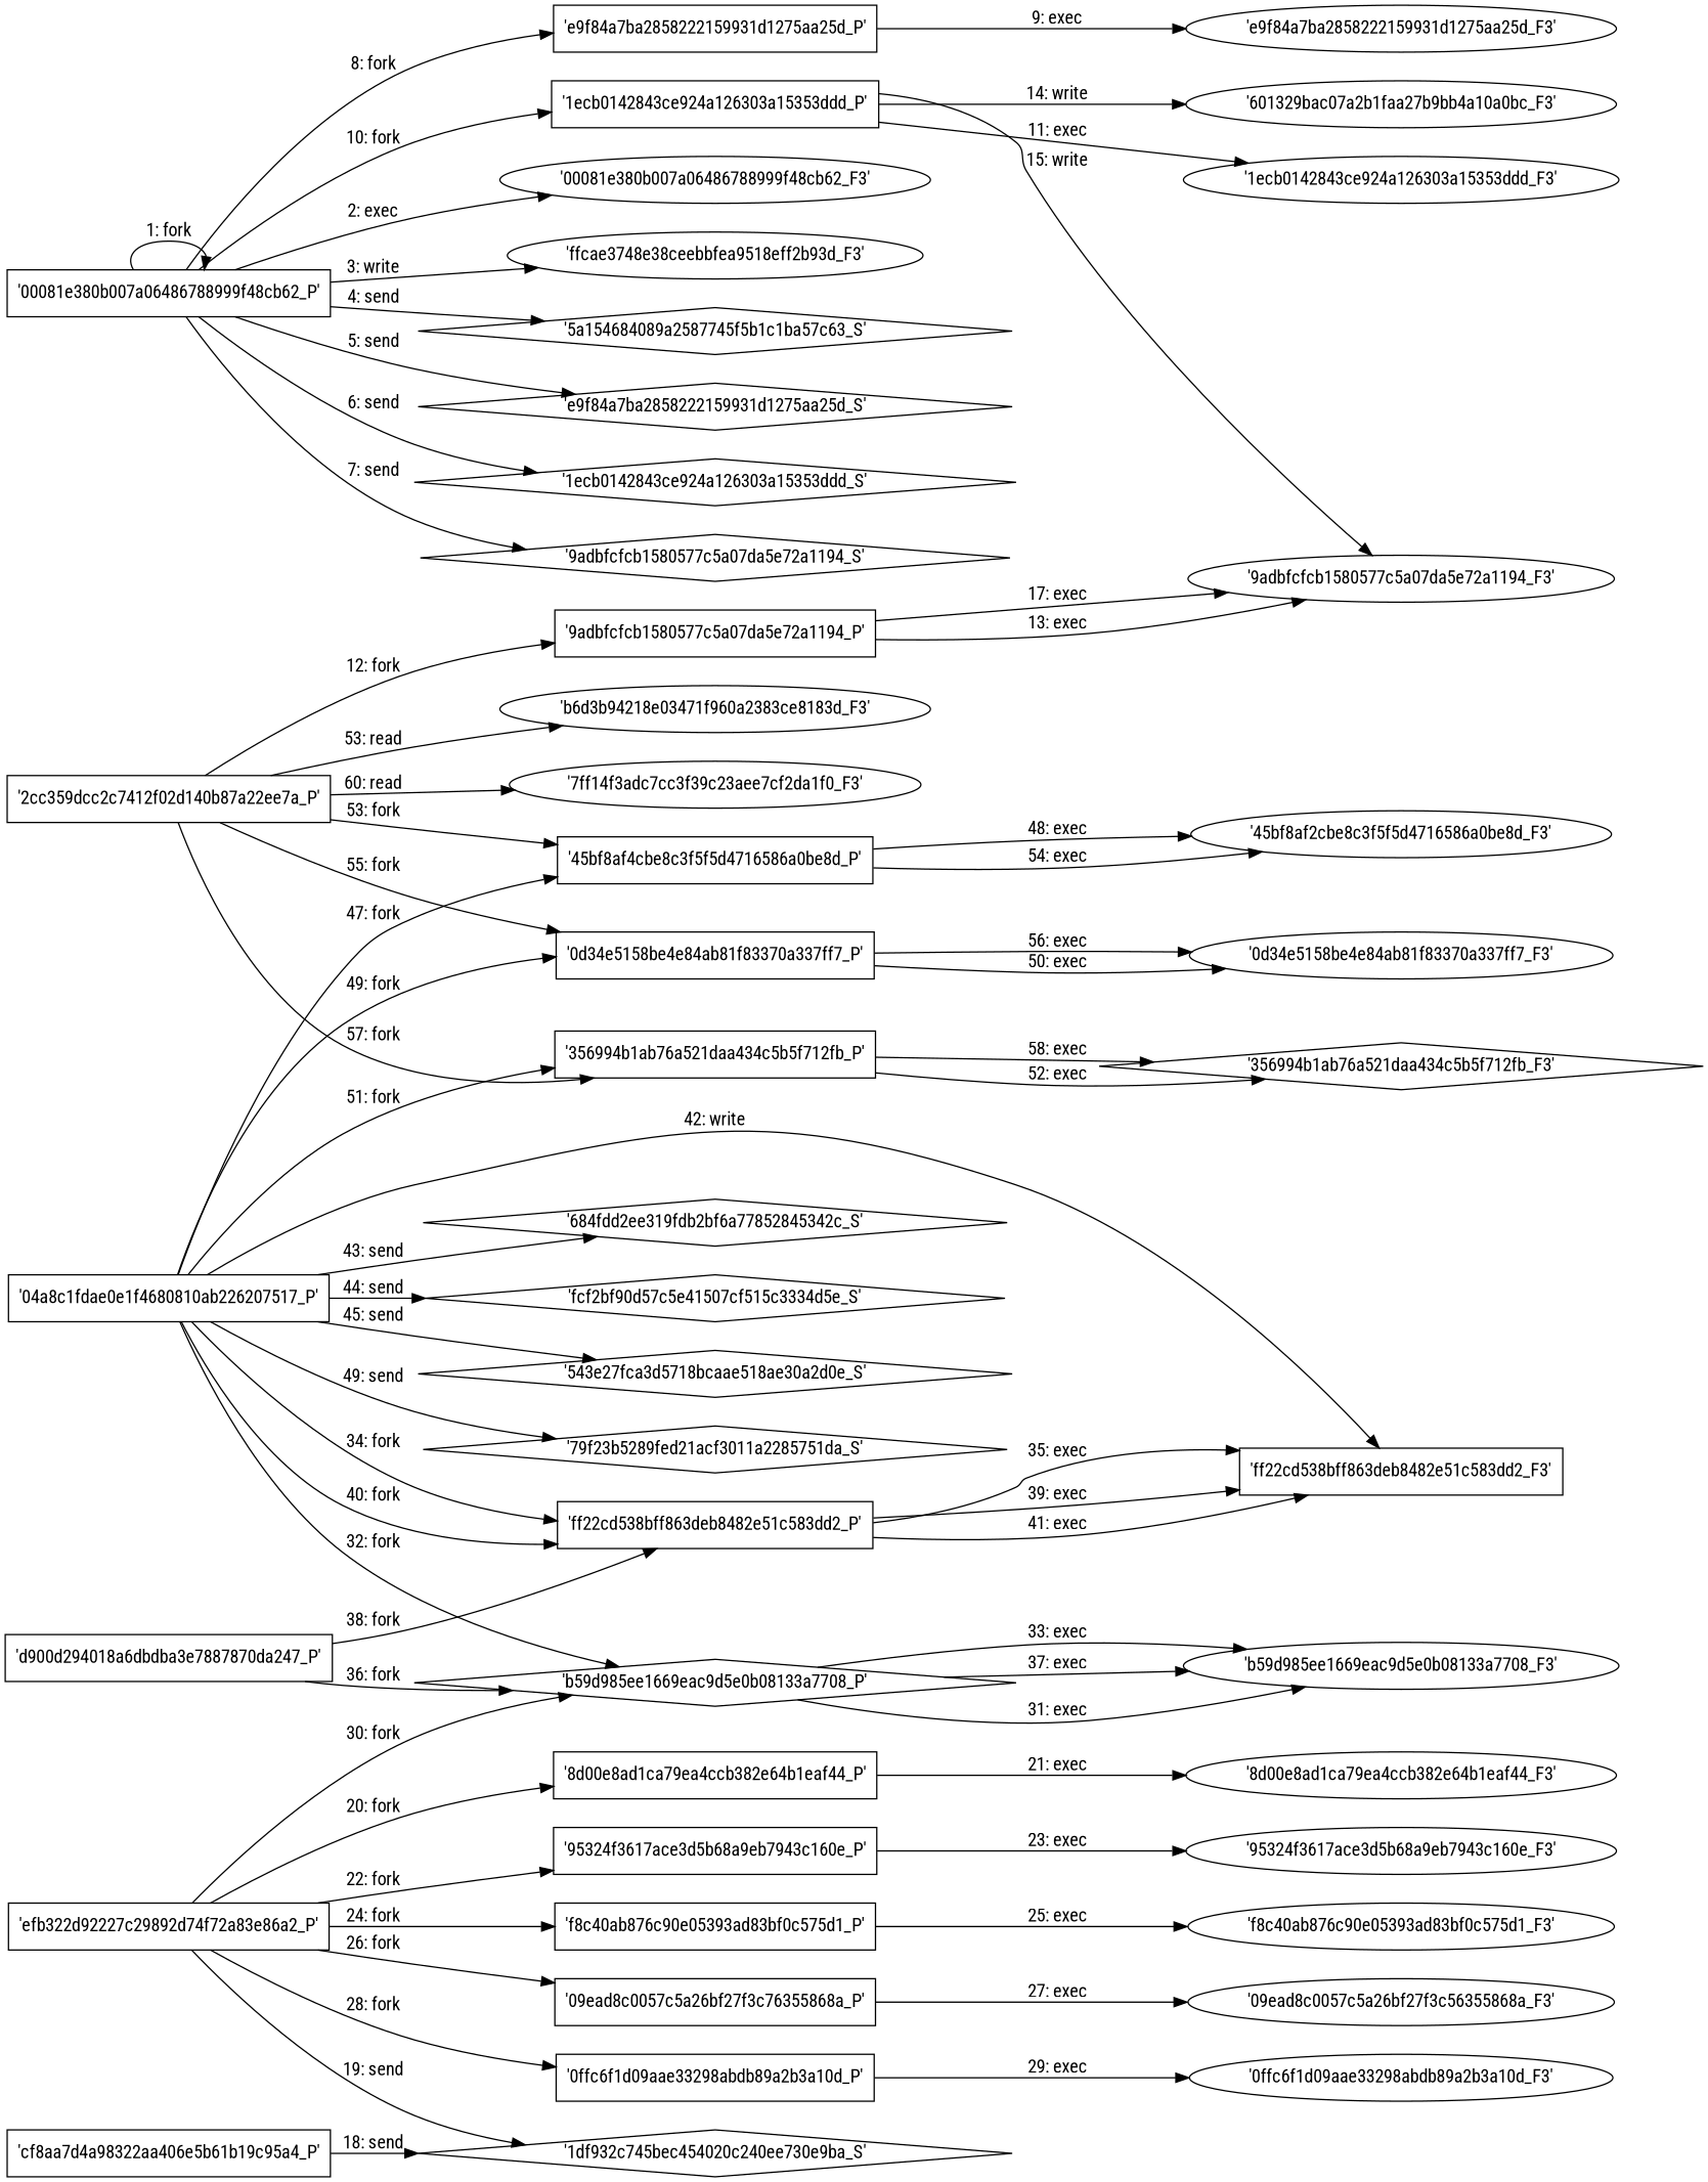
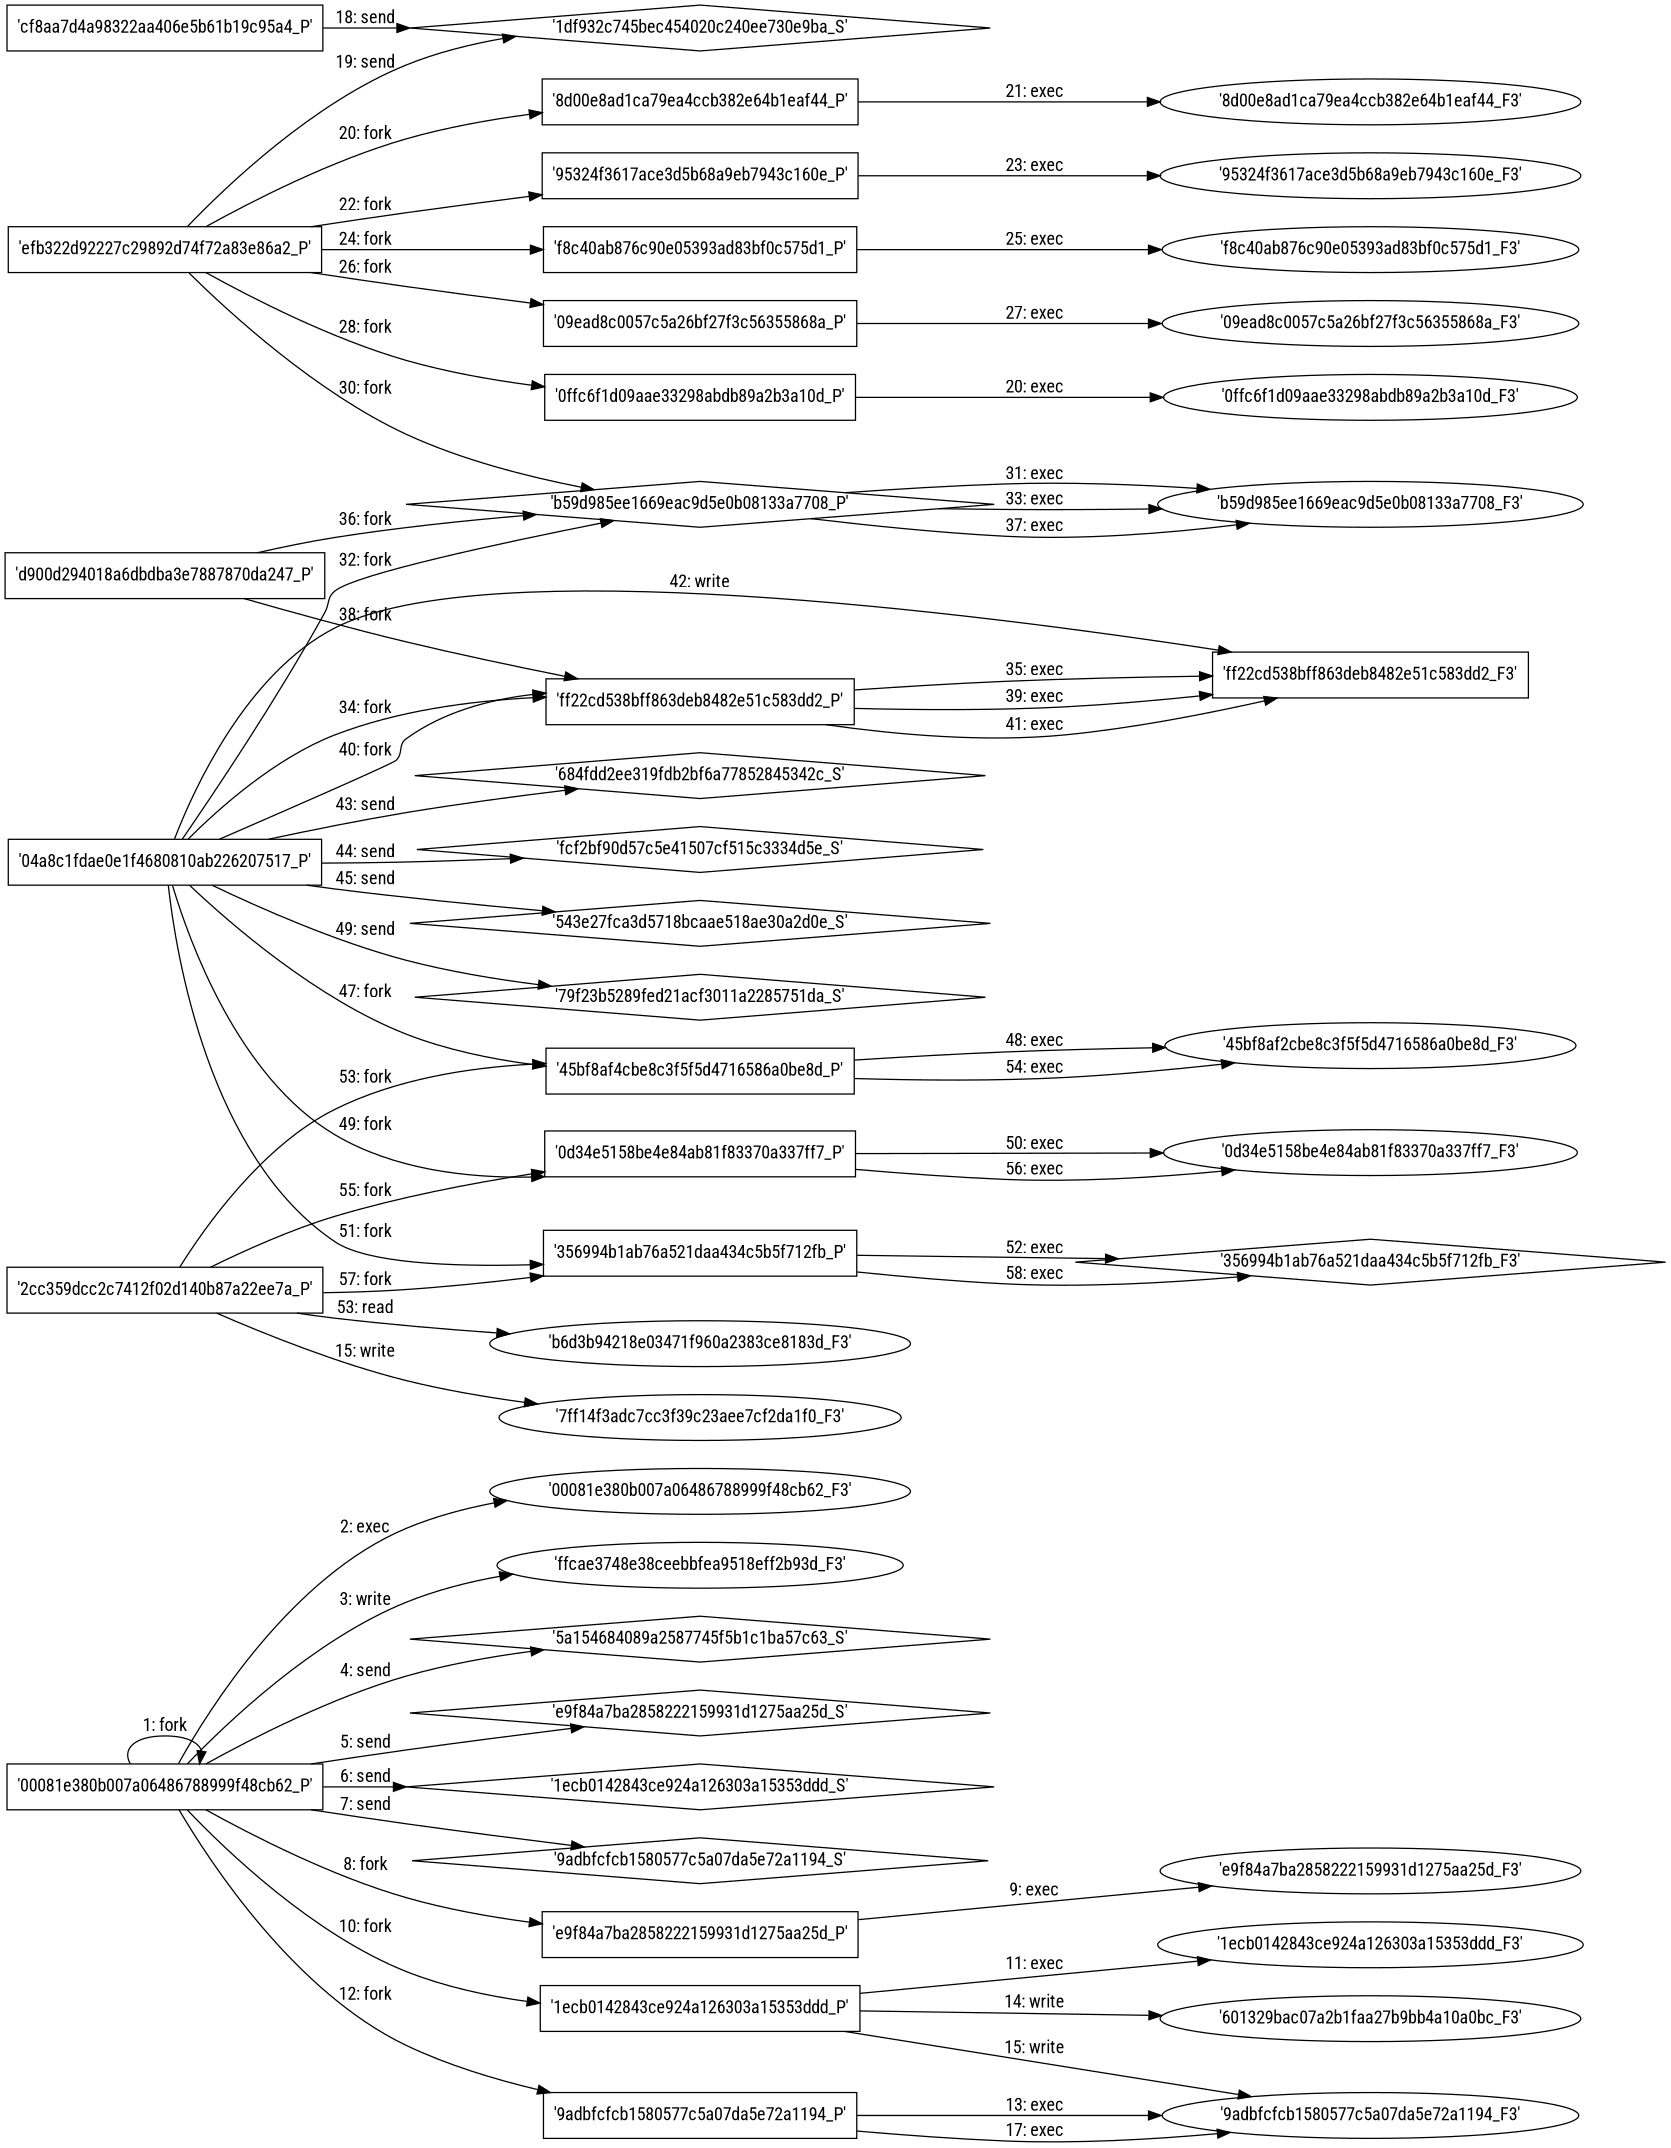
  digraph {
    engine=neato
    fixedsize=false
    fontname="Roboto Condensed"
    fontsize=10
    nodesep=0.3
    rankdir=LR
    ranksep=0
    splines=true
    node [fontname="Roboto Condensed" node_type=Process shape=box]
    edge [fontname="Roboto Condensed"]
    "'00081e380b007a06486788999f48cb62_P'"
    "'00081e380b007a06486788999f48cb62_F3'" [node_type=File shape=ellipse]
    "'ffcae3748e38ceebbfea9518eff2b93d_F3'" [node_type=file shape=ellipse]
    "'5a154684089a2587745f5b1c1ba57c63_S'" [node_type=Socket shape=diamond]
    "'e9f84a7ba2858222159931d1275aa25d_S'" [node_type=Socket shape=diamond]
    "'1ecb0142843ce924a126303a15353ddd_S'" [node_type=Socket shape=diamond]
    "'9adbfcfcb1580577c5a07da5e72a1194_S'" [node_type=Socket shape=diamond]
    "'e9f84a7ba2858222159931d1275aa25d_P'"
    "'1ecb0142843ce924a126303a15353ddd_P'"
    "'9adbfcfcb1580577c5a07da5e72a1194_P'"
    "'e9f84a7ba2858222159931d1275aa25d_F3'" [node_type=File shape=ellipse]
    "'1ecb0142843ce924a126303a15353ddd_F3'" [node_type=File shape=ellipse]
    "'9adbfcfcb1580577c5a07da5e72a1194_F3'" [node_type=File shape=ellipse]
    "'601329bac07a2b1faa27b9bb4a10a0bc_F3'" [node_type=file shape=ellipse]
    "'1df932c745bec454020c240ee730e9ba_S'" [node_type=Socket shape=diamond]
    "'cf8aa7d4a98322aa406e5b61b19c95a4_P'"
    "'efb322d92227c29892d74f72a83e86a2_P'"
    "'8d00e8ad1ca79ea4ccb382e64b1eaf44_P'"
    "'95324f3617ace3d5b68a9eb7943c160e_P'"
    "'f8c40ab876c90e05393ad83bf0c575d1_P'"
-   "'09ead8c0057c5a26bf27f3c56355868a_P'" [label="'09ead8c0057c5a26bf27f3c76355868a_P'"]
+   "'09ead8c0057c5a26bf27f3c56355868a_P'"
    "'0ffc6f1d09aae33298abdb89a2b3a10d_P'"
    "'b59d985ee1669eac9d5e0b08133a7708_P'" [shape=diamond]
    "'8d00e8ad1ca79ea4ccb382e64b1eaf44_F3'" [node_type=File shape=ellipse]
    "'95324f3617ace3d5b68a9eb7943c160e_F3'" [node_type=File shape=ellipse]
    "'f8c40ab876c90e05393ad83bf0c575d1_F3'" [node_type=File shape=ellipse]
    "'09ead8c0057c5a26bf27f3c56355868a_F3'" [node_type=File shape=ellipse]
    "'0ffc6f1d09aae33298abdb89a2b3a10d_F3'" [node_type=File shape=ellipse]
    "'b59d985ee1669eac9d5e0b08133a7708_F3'" [node_type=File shape=ellipse]
    "'04a8c1fdae0e1f4680810ab226207517_P'"
    "'ff22cd538bff863deb8482e51c583dd2_P'"
    "'ff22cd538bff863deb8482e51c583dd2_F3'" [node_type=file]
    "'684fdd2ee319fdb2bf6a77852845342c_S'" [node_type=Socket shape=diamond]
    "'fcf2bf90d57c5e41507cf515c3334d5e_S'" [node_type=Socket shape=diamond]
    "'543e27fca3d5718bcaae518ae30a2d0e_S'" [node_type=Socket shape=diamond]
    "'79f23b5289fed21acf3011a2285751da_S'" [node_type=Socket shape=diamond]
    n37 [label="'45bf8af4cbe8c3f5f5d4716586a0be8d_P'"]
    "'0d34e5158be4e84ab81f83370a337ff7_P'"
    "'356994b1ab76a521daa434c5b5f712fb_P'"
    "'45bf8af2cbe8c3f5f5d4716586a0be8d_F3'" [node_type=File shape=ellipse]
    "'0d34e5158be4e84ab81f83370a337ff7_F3'" [node_type=File shape=ellipse]
    "'356994b1ab76a521daa434c5b5f712fb_F3'" [node_type=File shape=diamond]
    "'d900d294018a6dbdba3e7887870da247_P'"
    "'2cc359dcc2c7412f02d140b87a22ee7a_P'"
    "'b6d3b94218e03471f960a2383ce8183d_F3'" [node_type=file shape=ellipse]
    "'7ff14f3adc7cc3f39c23aee7cf2da1f0_F3'" [node_type=file shape=ellipse]
    "'00081e380b007a06486788999f48cb62_P'" -> "'00081e380b007a06486788999f48cb62_P'" [label="1: fork"]
    "'00081e380b007a06486788999f48cb62_P'" -> "'00081e380b007a06486788999f48cb62_F3'" [label="2: exec"]
    "'00081e380b007a06486788999f48cb62_P'" -> "'ffcae3748e38ceebbfea9518eff2b93d_F3'" [label="3: write"]
    "'00081e380b007a06486788999f48cb62_P'" -> "'5a154684089a2587745f5b1c1ba57c63_S'" [label="4: send"]
    "'00081e380b007a06486788999f48cb62_P'" -> "'e9f84a7ba2858222159931d1275aa25d_S'" [label="5: send"]
    "'00081e380b007a06486788999f48cb62_P'" -> "'1ecb0142843ce924a126303a15353ddd_S'" [label="6: send"]
    "'00081e380b007a06486788999f48cb62_P'" -> "'9adbfcfcb1580577c5a07da5e72a1194_S'" [label="7: send"]
    "'00081e380b007a06486788999f48cb62_P'" -> "'e9f84a7ba2858222159931d1275aa25d_P'" [label="8: fork"]
    "'00081e380b007a06486788999f48cb62_P'" -> "'1ecb0142843ce924a126303a15353ddd_P'" [label="10: fork"]
-   "'2cc359dcc2c7412f02d140b87a22ee7a_P'" -> "'9adbfcfcb1580577c5a07da5e72a1194_P'" [label="12: fork"]
+   "'00081e380b007a06486788999f48cb62_P'" -> "'9adbfcfcb1580577c5a07da5e72a1194_P'" [label="12: fork"]
    "'e9f84a7ba2858222159931d1275aa25d_P'" -> "'e9f84a7ba2858222159931d1275aa25d_F3'" [label="9: exec"]
    "'1ecb0142843ce924a126303a15353ddd_P'" -> "'1ecb0142843ce924a126303a15353ddd_F3'" [label="11: exec"]
    "'1ecb0142843ce924a126303a15353ddd_P'" -> "'9adbfcfcb1580577c5a07da5e72a1194_F3'" [label="15: write"]
    "'1ecb0142843ce924a126303a15353ddd_P'" -> "'601329bac07a2b1faa27b9bb4a10a0bc_F3'" [label="14: write"]
    "'9adbfcfcb1580577c5a07da5e72a1194_P'" -> "'9adbfcfcb1580577c5a07da5e72a1194_F3'" [label="13: exec"]
    "'9adbfcfcb1580577c5a07da5e72a1194_P'" -> "'9adbfcfcb1580577c5a07da5e72a1194_F3'" [label="17: exec"]
    "'cf8aa7d4a98322aa406e5b61b19c95a4_P'" -> "'1df932c745bec454020c240ee730e9ba_S'" [label="18: send"]
    "'efb322d92227c29892d74f72a83e86a2_P'" -> "'1df932c745bec454020c240ee730e9ba_S'" [label="19: send"]
    "'efb322d92227c29892d74f72a83e86a2_P'" -> "'8d00e8ad1ca79ea4ccb382e64b1eaf44_P'" [label="20: fork"]
    "'efb322d92227c29892d74f72a83e86a2_P'" -> "'95324f3617ace3d5b68a9eb7943c160e_P'" [label="22: fork"]
    "'efb322d92227c29892d74f72a83e86a2_P'" -> "'f8c40ab876c90e05393ad83bf0c575d1_P'" [label="24: fork"]
    "'efb322d92227c29892d74f72a83e86a2_P'" -> "'09ead8c0057c5a26bf27f3c56355868a_P'" [label="26: fork"]
    "'efb322d92227c29892d74f72a83e86a2_P'" -> "'0ffc6f1d09aae33298abdb89a2b3a10d_P'" [label="28: fork"]
    "'efb322d92227c29892d74f72a83e86a2_P'" -> "'b59d985ee1669eac9d5e0b08133a7708_P'" [label="30: fork"]
    "'8d00e8ad1ca79ea4ccb382e64b1eaf44_P'" -> "'8d00e8ad1ca79ea4ccb382e64b1eaf44_F3'" [label="21: exec"]
    "'95324f3617ace3d5b68a9eb7943c160e_P'" -> "'95324f3617ace3d5b68a9eb7943c160e_F3'" [label="23: exec"]
    "'f8c40ab876c90e05393ad83bf0c575d1_P'" -> "'f8c40ab876c90e05393ad83bf0c575d1_F3'" [label="25: exec"]
    "'09ead8c0057c5a26bf27f3c56355868a_P'" -> "'09ead8c0057c5a26bf27f3c56355868a_F3'" [label="27: exec"]
-   "'0ffc6f1d09aae33298abdb89a2b3a10d_P'" -> "'0ffc6f1d09aae33298abdb89a2b3a10d_F3'" [label="29: exec"]
+   "'0ffc6f1d09aae33298abdb89a2b3a10d_P'" -> "'0ffc6f1d09aae33298abdb89a2b3a10d_F3'" [label="20: exec"]
    "'b59d985ee1669eac9d5e0b08133a7708_P'" -> "'b59d985ee1669eac9d5e0b08133a7708_F3'" [label="31: exec"]
    "'b59d985ee1669eac9d5e0b08133a7708_P'" -> "'b59d985ee1669eac9d5e0b08133a7708_F3'" [label="33: exec"]
    "'b59d985ee1669eac9d5e0b08133a7708_P'" -> "'b59d985ee1669eac9d5e0b08133a7708_F3'" [label="37: exec"]
    "'04a8c1fdae0e1f4680810ab226207517_P'" -> "'b59d985ee1669eac9d5e0b08133a7708_P'" [label="32: fork"]
    "'04a8c1fdae0e1f4680810ab226207517_P'" -> "'ff22cd538bff863deb8482e51c583dd2_P'" [label="34: fork"]
    "'04a8c1fdae0e1f4680810ab226207517_P'" -> "'ff22cd538bff863deb8482e51c583dd2_P'" [label="40: fork"]
    "'04a8c1fdae0e1f4680810ab226207517_P'" -> "'ff22cd538bff863deb8482e51c583dd2_F3'" [label="42: write"]
    "'04a8c1fdae0e1f4680810ab226207517_P'" -> "'684fdd2ee319fdb2bf6a77852845342c_S'" [label="43: send"]
    "'04a8c1fdae0e1f4680810ab226207517_P'" -> "'fcf2bf90d57c5e41507cf515c3334d5e_S'" [label="44: send"]
    "'04a8c1fdae0e1f4680810ab226207517_P'" -> "'543e27fca3d5718bcaae518ae30a2d0e_S'" [label="45: send"]
    "'04a8c1fdae0e1f4680810ab226207517_P'" -> "'79f23b5289fed21acf3011a2285751da_S'" [label="49: send"]
    "'04a8c1fdae0e1f4680810ab226207517_P'" -> n37 [label="47: fork"]
    "'04a8c1fdae0e1f4680810ab226207517_P'" -> "'0d34e5158be4e84ab81f83370a337ff7_P'" [label="49: fork"]
    "'04a8c1fdae0e1f4680810ab226207517_P'" -> "'356994b1ab76a521daa434c5b5f712fb_P'" [label="51: fork"]
    "'ff22cd538bff863deb8482e51c583dd2_P'" -> "'ff22cd538bff863deb8482e51c583dd2_F3'" [label="35: exec"]
    "'ff22cd538bff863deb8482e51c583dd2_P'" -> "'ff22cd538bff863deb8482e51c583dd2_F3'" [label="39: exec"]
    "'ff22cd538bff863deb8482e51c583dd2_P'" -> "'ff22cd538bff863deb8482e51c583dd2_F3'" [label="41: exec"]
    n37 -> "'45bf8af2cbe8c3f5f5d4716586a0be8d_F3'" [label="48: exec"]
    n37 -> "'45bf8af2cbe8c3f5f5d4716586a0be8d_F3'" [label="54: exec"]
    "'0d34e5158be4e84ab81f83370a337ff7_P'" -> "'0d34e5158be4e84ab81f83370a337ff7_F3'" [label="50: exec"]
    "'0d34e5158be4e84ab81f83370a337ff7_P'" -> "'0d34e5158be4e84ab81f83370a337ff7_F3'" [label="56: exec"]
    "'356994b1ab76a521daa434c5b5f712fb_P'" -> "'356994b1ab76a521daa434c5b5f712fb_F3'" [label="52: exec"]
    "'356994b1ab76a521daa434c5b5f712fb_P'" -> "'356994b1ab76a521daa434c5b5f712fb_F3'" [label="58: exec"]
    "'d900d294018a6dbdba3e7887870da247_P'" -> "'b59d985ee1669eac9d5e0b08133a7708_P'" [label="36: fork"]
    "'d900d294018a6dbdba3e7887870da247_P'" -> "'ff22cd538bff863deb8482e51c583dd2_P'" [label="38: fork"]
    "'2cc359dcc2c7412f02d140b87a22ee7a_P'" -> n37 [label="53: fork"]
    "'2cc359dcc2c7412f02d140b87a22ee7a_P'" -> "'0d34e5158be4e84ab81f83370a337ff7_P'" [label="55: fork"]
    "'2cc359dcc2c7412f02d140b87a22ee7a_P'" -> "'356994b1ab76a521daa434c5b5f712fb_P'" [label="57: fork"]
    "'2cc359dcc2c7412f02d140b87a22ee7a_P'" -> "'b6d3b94218e03471f960a2383ce8183d_F3'" [label="53: read"]
-   "'2cc359dcc2c7412f02d140b87a22ee7a_P'" -> "'7ff14f3adc7cc3f39c23aee7cf2da1f0_F3'" [label="60: read"]
+   "'2cc359dcc2c7412f02d140b87a22ee7a_P'" -> "'7ff14f3adc7cc3f39c23aee7cf2da1f0_F3'" [label="15: write"]
  }
